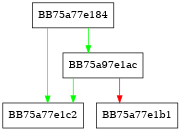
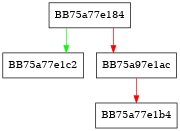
  digraph {
    splines=ortho
    node [shape=box]
    edge [color=green]
    BB75a77e184
    BB75a77e1c2
    n3 [label=BB75a97e1ac]
-   BB75a77e1b1
+   BB75a77e1b1 [label=BB75a77e1b4]
    BB75a77e184 -> BB75a77e1c2
-   BB75a77e184 -> n3
-   n3 -> BB75a77e1c2
+   BB75a77e184 -> n3 [color=red]
    n3 -> BB75a77e1b1 [color=red]
  }
